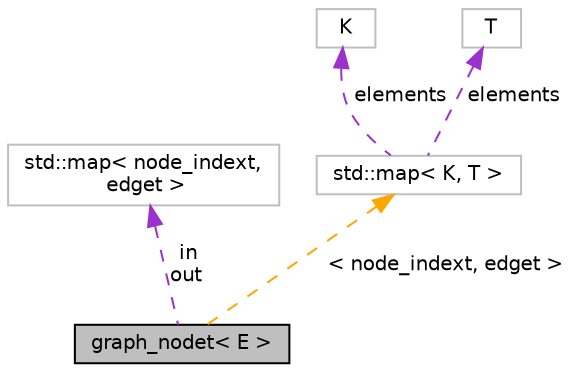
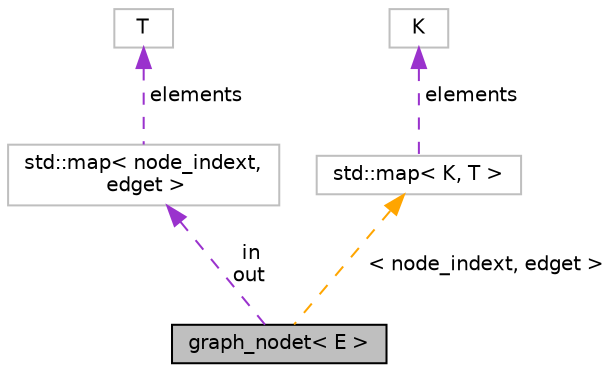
  digraph {
    node [color=grey75 fontname=Helvetica fontsize=10 shape=record]
    edge [color=darkorchid3 dir=back fontname=Helvetica fontsize=10 labelfontname=Helvetica labelfontsize=10 style=dashed]
    n1 [color=black fillcolor=grey75 fontcolor=black height=0.2 label="graph_nodet\< E \>" style=filled width=0.4]
    n2 [height=0.2 label="std::map\< node_indext,\l edget \>" width=0.4]
    n3 [height=0.2 label="std::map\< K, T \>" width=0.4]
    n4 [height=0.2 label=K width=0.4]
    n5 [height=0.2 label=T width=0.4]
    n2 -> n1 [label=" in\nout"]
    n3 -> n1 [color=orange label=" \< node_indext, edget \>"]
    n4 -> n3 [label=" elements"]
-   n5 -> n3 [label=" elements"]
+   n5 -> n2 [label=" elements"]
  }
